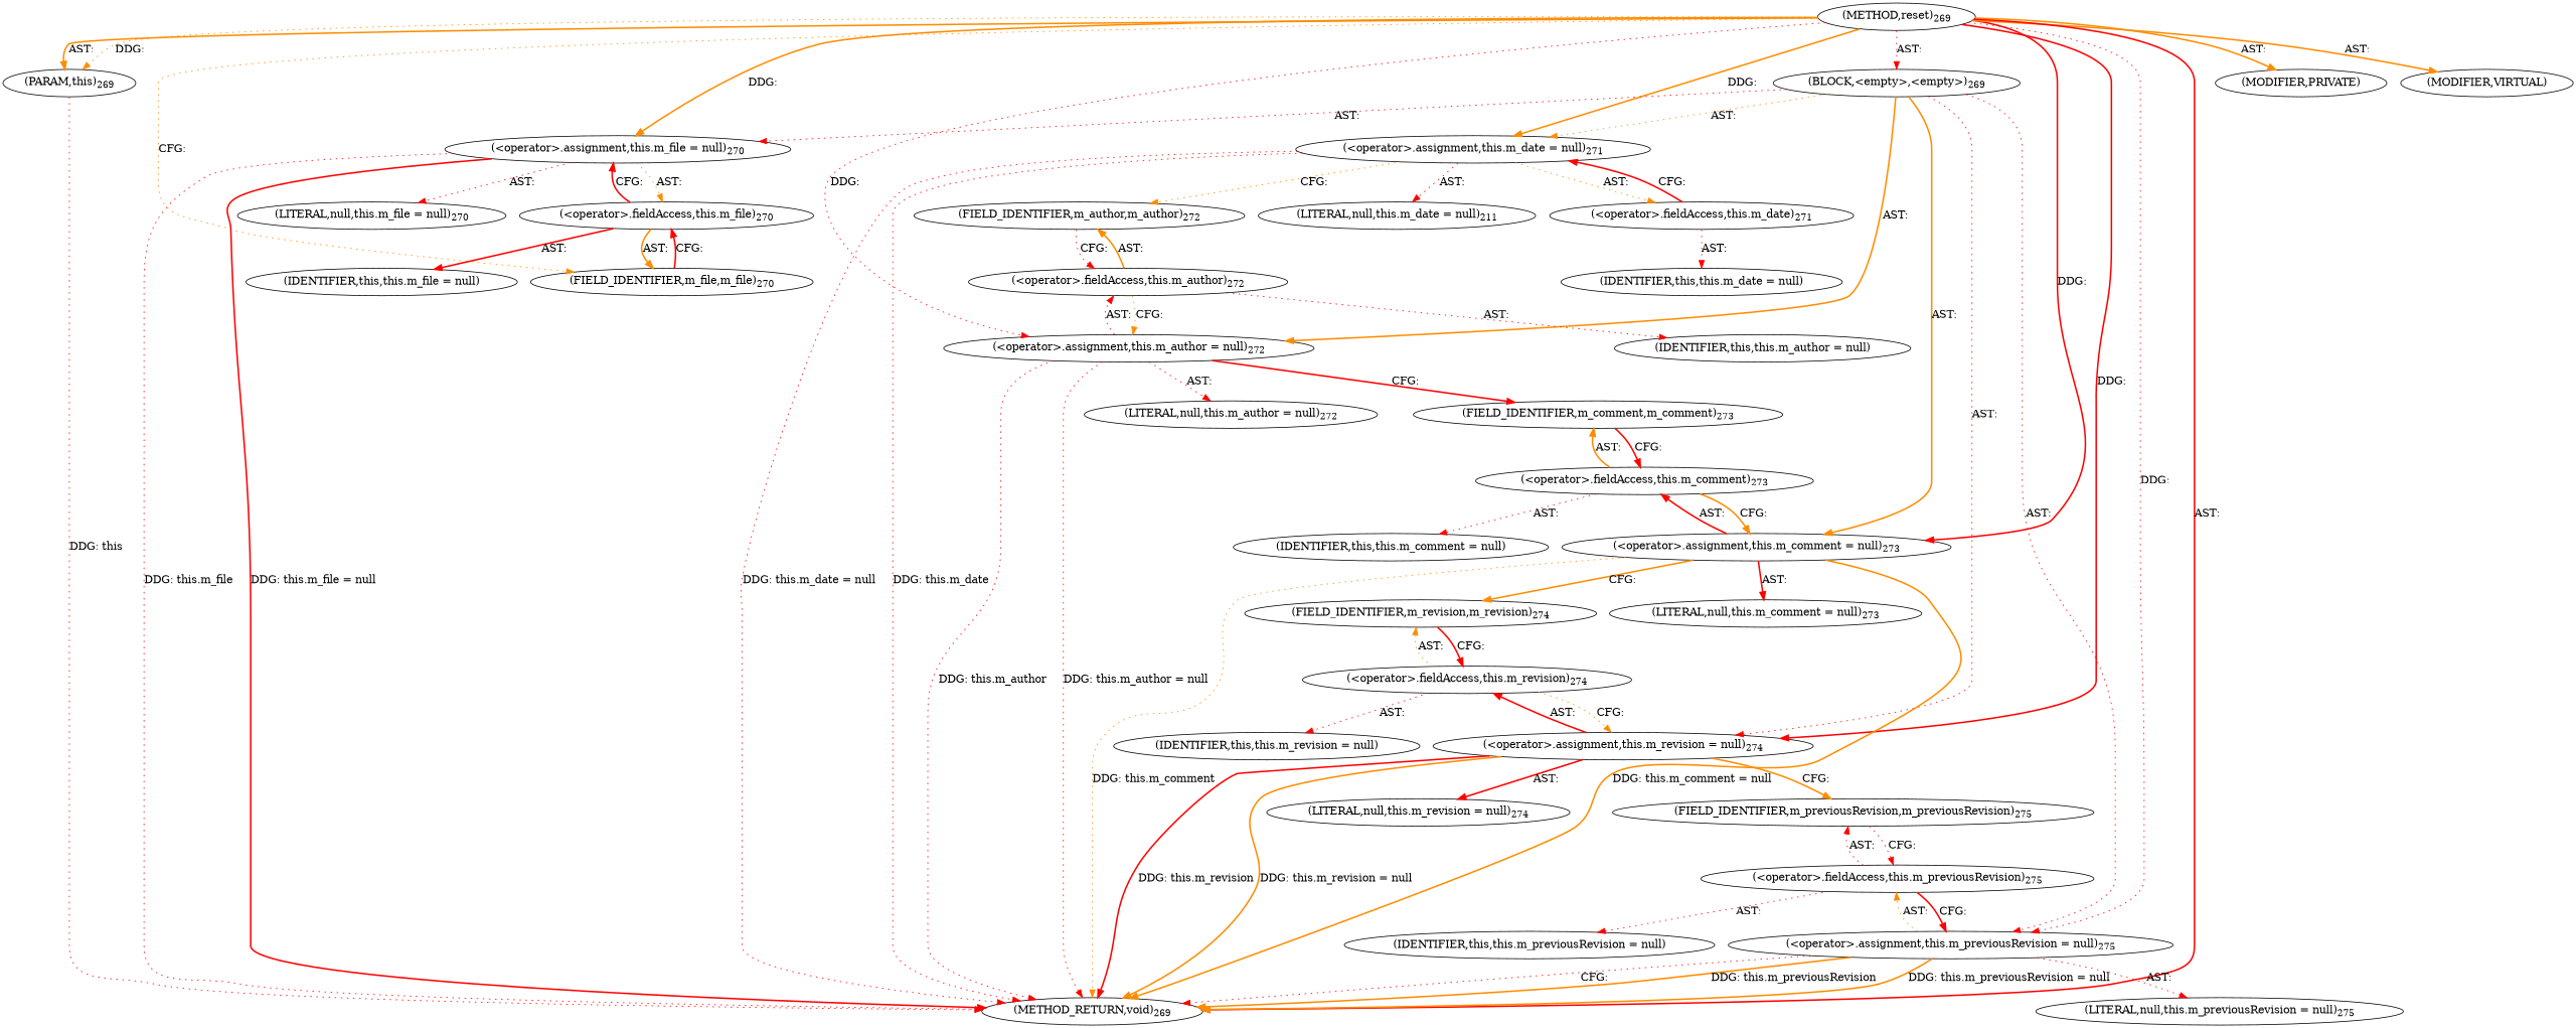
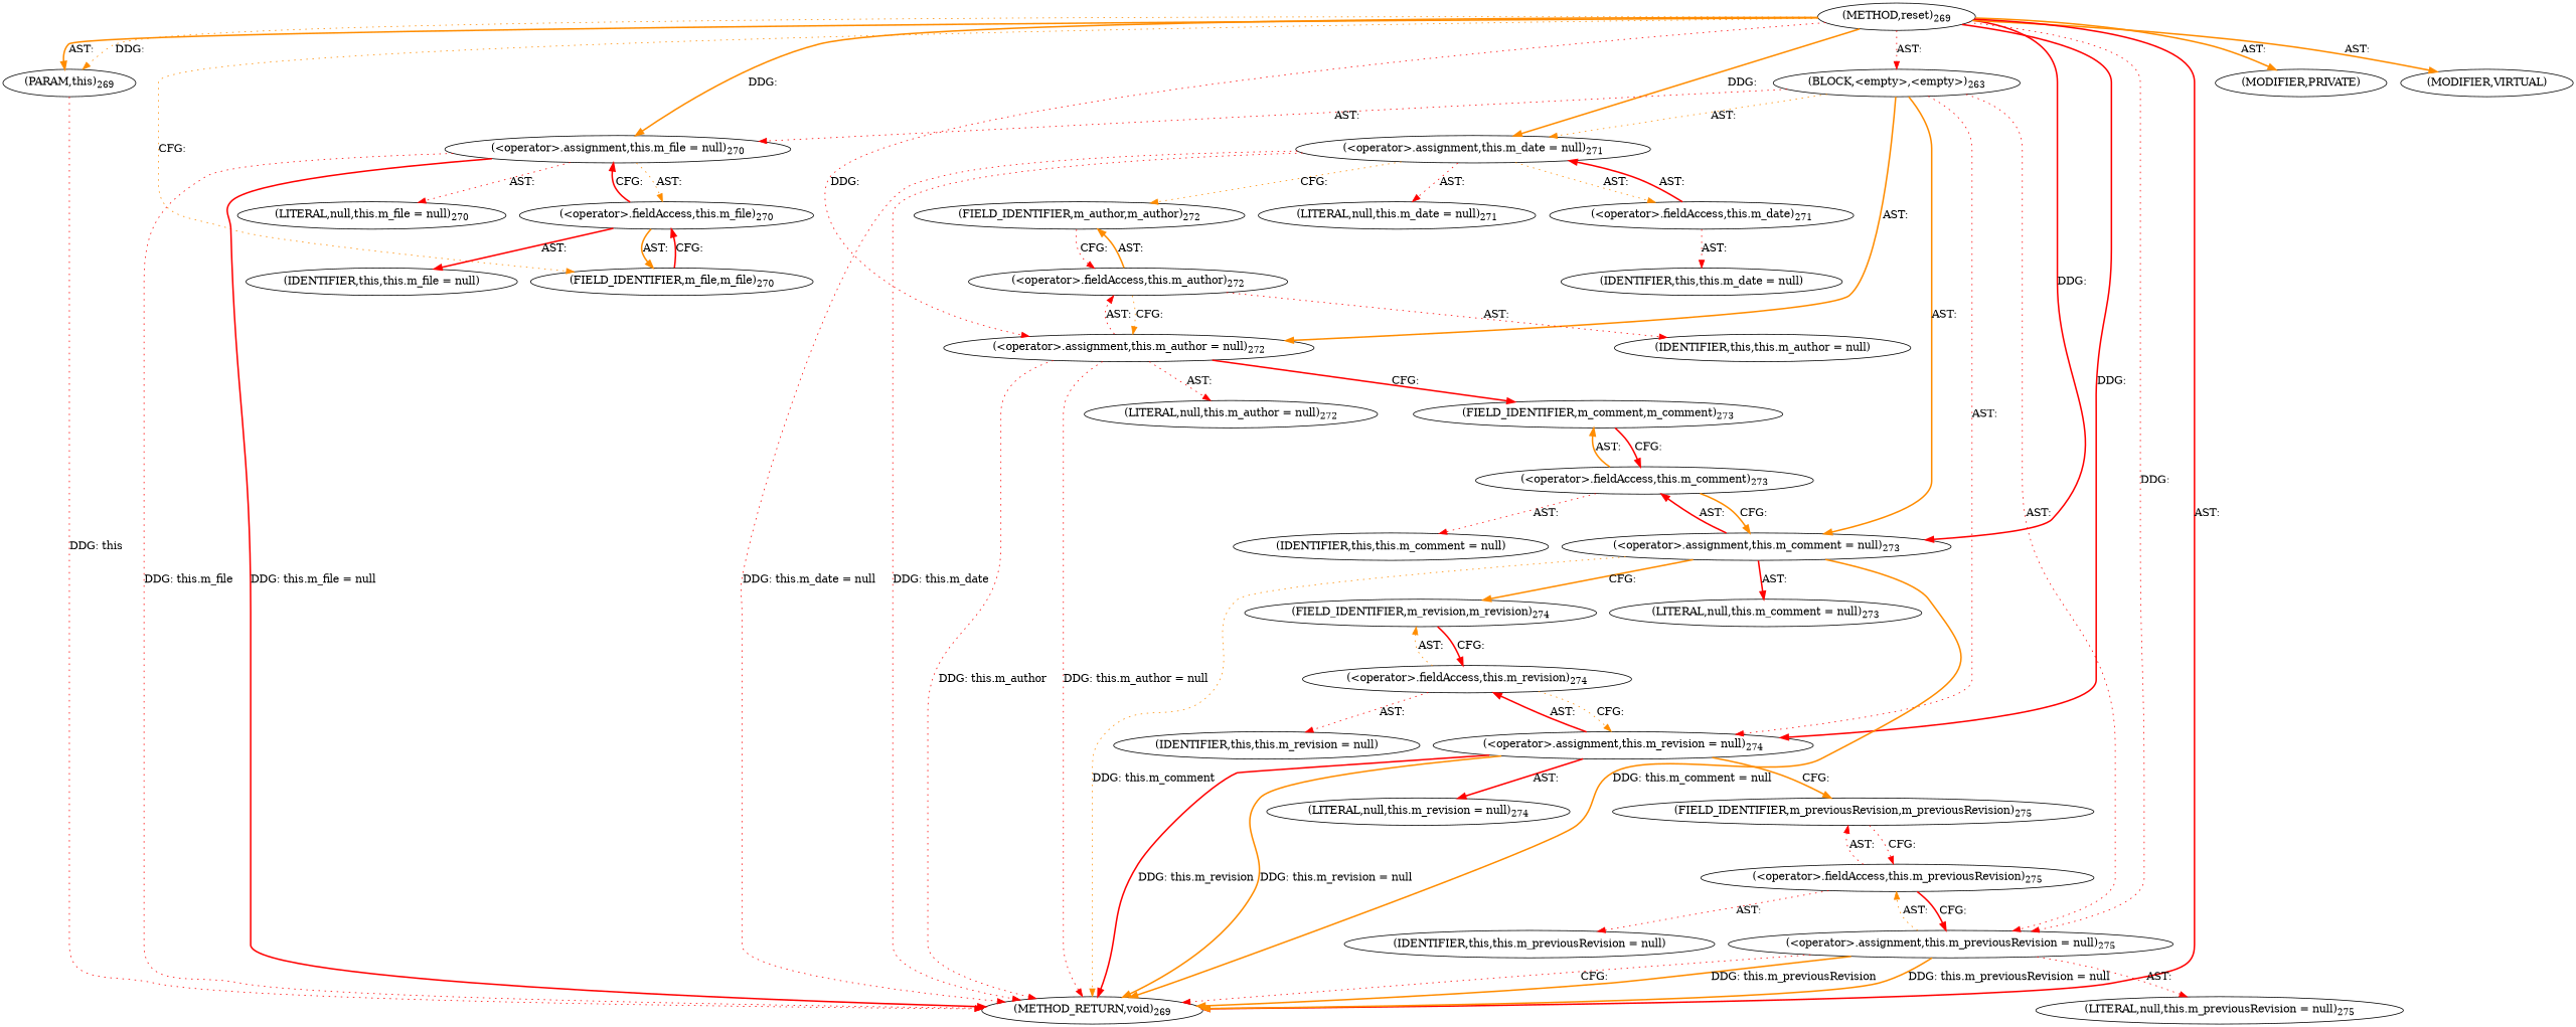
  digraph {
    edge [color=red style=dotted]
    n1 [label=<(METHOD,reset)<SUB>269</SUB>>]
    n2 [label=<(PARAM,this)<SUB>269</SUB>>]
-   n3 [label=<(BLOCK,&lt;empty&gt;,&lt;empty&gt;)<SUB>269</SUB>>]
+   n3 [label=<(BLOCK,&lt;empty&gt;,&lt;empty&gt;)<SUB>263</SUB>>]
    n4 [label=<(&lt;operator&gt;.assignment,this.m_file = null)<SUB>270</SUB>>]
    n5 [label=<(FIELD_IDENTIFIER,m_file,m_file)<SUB>270</SUB>>]
    n6 [label=<(&lt;operator&gt;.assignment,this.m_date = null)<SUB>271</SUB>>]
    n7 [label=<(&lt;operator&gt;.assignment,this.m_author = null)<SUB>272</SUB>>]
    n8 [label=<(&lt;operator&gt;.assignment,this.m_comment = null)<SUB>273</SUB>>]
    n9 [label=<(&lt;operator&gt;.assignment,this.m_revision = null)<SUB>274</SUB>>]
    n10 [label=<(&lt;operator&gt;.assignment,this.m_previousRevision = null)<SUB>275</SUB>>]
    n11 [label=<(MODIFIER,PRIVATE)>]
    n12 [label=<(MODIFIER,VIRTUAL)>]
    n13 [label=<(METHOD_RETURN,void)<SUB>269</SUB>>]
    n14 [label=<(&lt;operator&gt;.fieldAccess,this.m_file)<SUB>270</SUB>>]
    n15 [label=<(LITERAL,null,this.m_file = null)<SUB>270</SUB>>]
    n16 [label=<(&lt;operator&gt;.fieldAccess,this.m_date)<SUB>271</SUB>>]
-   n17 [label=<(LITERAL,null,this.m_date = null)<SUB>211</SUB>>]
+   n17 [label=<(LITERAL,null,this.m_date = null)<SUB>271</SUB>>]
    n18 [label=<(FIELD_IDENTIFIER,m_author,m_author)<SUB>272</SUB>>]
    n19 [label=<(&lt;operator&gt;.fieldAccess,this.m_author)<SUB>272</SUB>>]
    n20 [label=<(LITERAL,null,this.m_author = null)<SUB>272</SUB>>]
    n21 [label=<(FIELD_IDENTIFIER,m_comment,m_comment)<SUB>273</SUB>>]
    n22 [label=<(&lt;operator&gt;.fieldAccess,this.m_comment)<SUB>273</SUB>>]
    n23 [label=<(LITERAL,null,this.m_comment = null)<SUB>273</SUB>>]
    n24 [label=<(FIELD_IDENTIFIER,m_revision,m_revision)<SUB>274</SUB>>]
    n25 [label=<(&lt;operator&gt;.fieldAccess,this.m_revision)<SUB>274</SUB>>]
    n26 [label=<(LITERAL,null,this.m_revision = null)<SUB>274</SUB>>]
    n27 [label=<(FIELD_IDENTIFIER,m_previousRevision,m_previousRevision)<SUB>275</SUB>>]
    n28 [label=<(&lt;operator&gt;.fieldAccess,this.m_previousRevision)<SUB>275</SUB>>]
    n29 [label=<(LITERAL,null,this.m_previousRevision = null)<SUB>275</SUB>>]
    n30 [label=<(IDENTIFIER,this,this.m_file = null)>]
    n31 [label=<(IDENTIFIER,this,this.m_date = null)>]
    n32 [label=<(IDENTIFIER,this,this.m_author = null)>]
    n33 [label=<(IDENTIFIER,this,this.m_comment = null)>]
    n34 [label=<(IDENTIFIER,this,this.m_revision = null)>]
    n35 [label=<(IDENTIFIER,this,this.m_previousRevision = null)>]
    n1 -> n2 [color=darkorange label="AST: " style=bold]
    n1 -> n2 [color=darkorange label="DDG: "]
    n1 -> n3 [label="AST: "]
    n1 -> n4 [color=darkorange label="DDG: " style=bold]
    n1 -> n5 [color=darkorange label="CFG: "]
    n1 -> n6 [color=darkorange label="DDG: " style=bold]
    n1 -> n7 [label="DDG: "]
    n1 -> n8 [label="DDG: " style=bold]
    n1 -> n9 [label="DDG: " style=bold]
    n1 -> n10 [label="DDG: "]
    n1 -> n11 [color=darkorange label="AST: " style=bold]
    n1 -> n12 [color=darkorange label="AST: " style=bold]
    n1 -> n13 [label="AST: " style=bold]
    n2 -> n13 [label="DDG: this"]
    n3 -> n4 [label="AST: "]
    n3 -> n6 [color=darkorange label="AST: "]
    n3 -> n7 [color=darkorange label="AST: " style=bold]
    n3 -> n8 [color=darkorange label="AST: " style=bold]
    n3 -> n9 [label="AST: "]
    n3 -> n10 [label="AST: "]
    n4 -> n13 [label="DDG: this.m_file"]
    n4 -> n13 [label="DDG: this.m_file = null" style=bold]
    n4 -> n14 [color=darkorange label="AST: "]
    n4 -> n15 [label="AST: "]
    n5 -> n14 [label="CFG: " style=bold]
    n6 -> n13 [label="DDG: this.m_date"]
    n6 -> n13 [label="DDG: this.m_date = null"]
    n6 -> n16 [color=darkorange label="AST: "]
    n6 -> n17 [label="AST: "]
    n6 -> n18 [color=darkorange label="CFG: "]
    n7 -> n13 [label="DDG: this.m_author"]
    n7 -> n13 [label="DDG: this.m_author = null"]
    n7 -> n19 [label="AST: "]
    n7 -> n20 [label="AST: "]
    n7 -> n21 [label="CFG: " style=bold]
    n8 -> n13 [color=darkorange label="DDG: this.m_comment"]
    n8 -> n13 [color=darkorange label="DDG: this.m_comment = null" style=bold]
    n8 -> n22 [label="AST: " style=bold]
    n8 -> n23 [label="AST: " style=bold]
    n8 -> n24 [color=darkorange label="CFG: " style=bold]
    n9 -> n13 [label="DDG: this.m_revision" style=bold]
    n9 -> n13 [color=darkorange label="DDG: this.m_revision = null" style=bold]
    n9 -> n25 [label="AST: " style=bold]
    n9 -> n26 [label="AST: " style=bold]
    n9 -> n27 [color=darkorange label="CFG: " style=bold]
    n10 -> n13 [label="CFG: "]
    n10 -> n13 [color=darkorange label="DDG: this.m_previousRevision" style=bold]
    n10 -> n13 [color=darkorange label="DDG: this.m_previousRevision = null" style=bold]
    n10 -> n28 [color=darkorange label="AST: "]
    n10 -> n29 [label="AST: "]
    n14 -> n4 [label="CFG: " style=bold]
    n14 -> n5 [color=darkorange label="AST: " style=bold]
    n14 -> n30 [label="AST: " style=bold]
-   n16 -> n6 [label="CFG: " style=bold]
+   n16 -> n6 [label="AST: " style=bold]
    n16 -> n31 [label="AST: "]
    n18 -> n19 [label="CFG: "]
    n19 -> n7 [color=darkorange label="CFG: "]
    n19 -> n18 [color=darkorange label="AST: " style=bold]
    n19 -> n32 [label="AST: "]
    n21 -> n22 [label="CFG: " style=bold]
    n22 -> n8 [color=darkorange label="CFG: " style=bold]
    n22 -> n21 [color=darkorange label="AST: " style=bold]
    n22 -> n33 [label="AST: "]
    n24 -> n25 [label="CFG: " style=bold]
    n25 -> n9 [color=darkorange label="CFG: "]
    n25 -> n24 [color=darkorange label="AST: "]
    n25 -> n34 [label="AST: "]
    n27 -> n28 [label="CFG: "]
    n28 -> n10 [label="CFG: " style=bold]
    n28 -> n27 [label="AST: "]
    n28 -> n35 [label="AST: "]
  }
